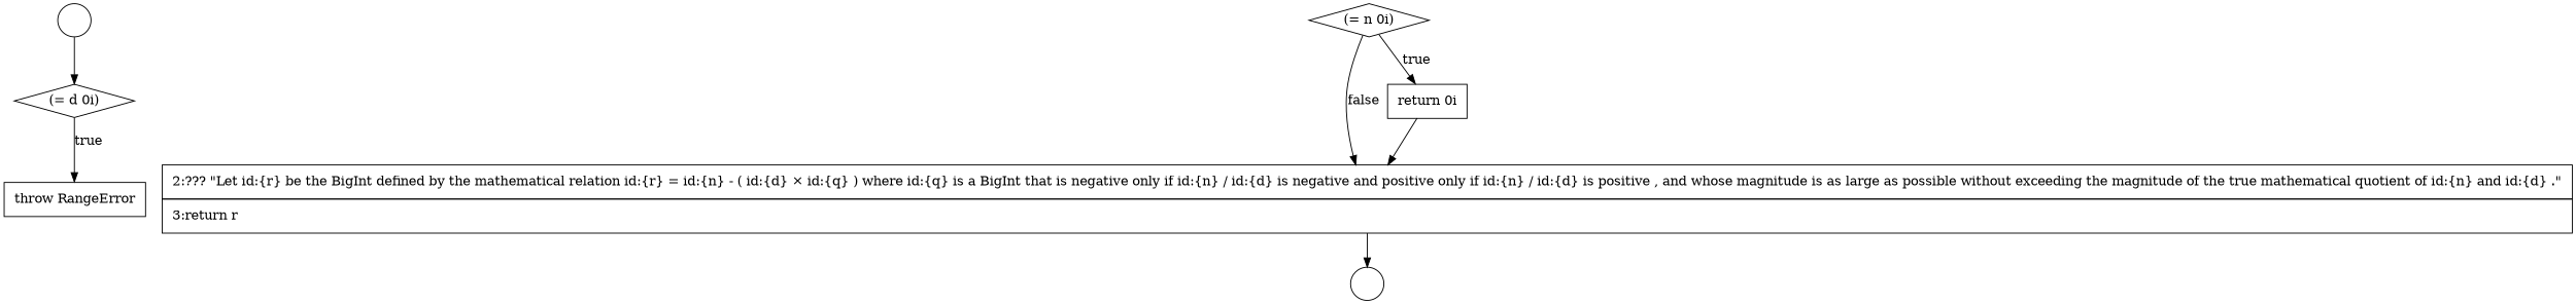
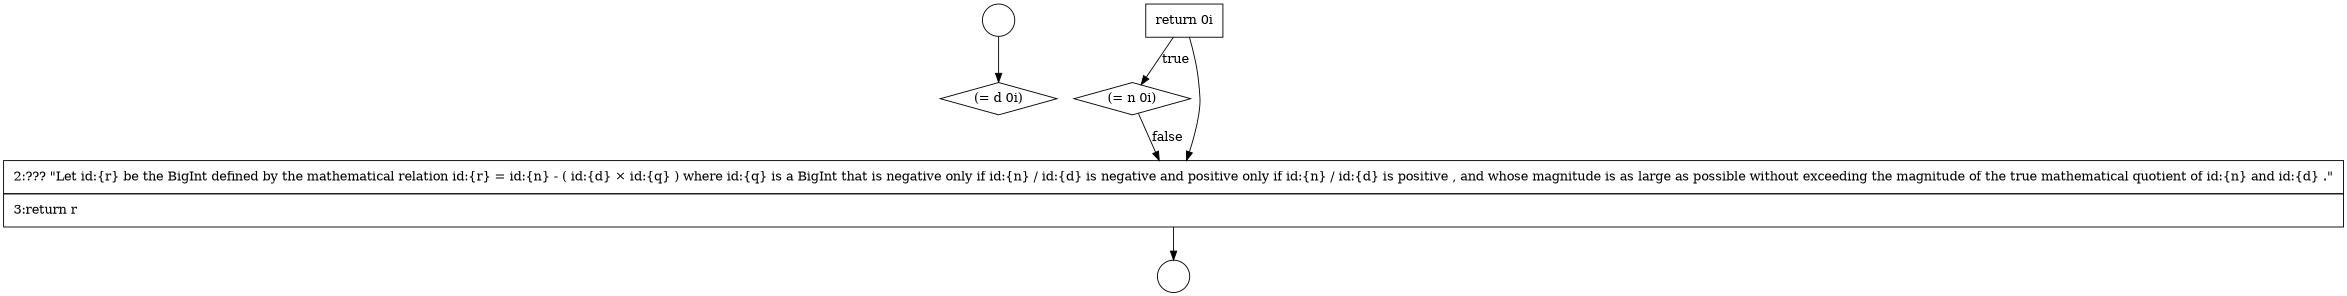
  digraph {
    node [color=black fillcolor=white shape=none style=filled]
    edge [color=black]
    n1 [label=" " shape=circle]
    n2 [label=<<font color="black">(= d 0i)</font>> shape=diamond]
-   n3 [label=<<font color="black">     <table border="0" cellborder="1" cellspacing="0" cellpadding="10">       <tr><td align="left">throw RangeError</td></tr>     </table>   </font>> margin=0]
    n4 [label=<<font color="black">(= n 0i)</font>> shape=diamond]
    n5 [label=<<font color="black">     <table border="0" cellborder="1" cellspacing="0" cellpadding="10">       <tr><td align="left">2:??? &quot;Let id:{r} be the BigInt defined by the mathematical relation id:{r} = id:{n} - ( id:{d} &times; id:{q} ) where id:{q} is a BigInt that is negative only if id:{n} / id:{d} is negative and positive only if id:{n} / id:{d} is positive , and whose magnitude is as large as possible without exceeding the magnitude of the true mathematical quotient of id:{n} and id:{d} .&quot;</td></tr>       <tr><td align="left">3:return r</td></tr>     </table>   </font>> margin=0]
    n6 [label=<<font color="black">     <table border="0" cellborder="1" cellspacing="0" cellpadding="10">       <tr><td align="left">return 0i</td></tr>     </table>   </font>> margin=0]
    n7 [label=" " shape=circle]
    n1 -> n2
-   n2 -> n3 [label=<<font color="black">true</font>>]
    n4 -> n5 [label=<<font color="black">false</font>>]
-   n4 -> n6 [label=<<font color="black">true</font>>]
+   n6 -> n4 [label=<<font color="black">true</font>>]
    n5 -> n7
    n6 -> n5
  }
